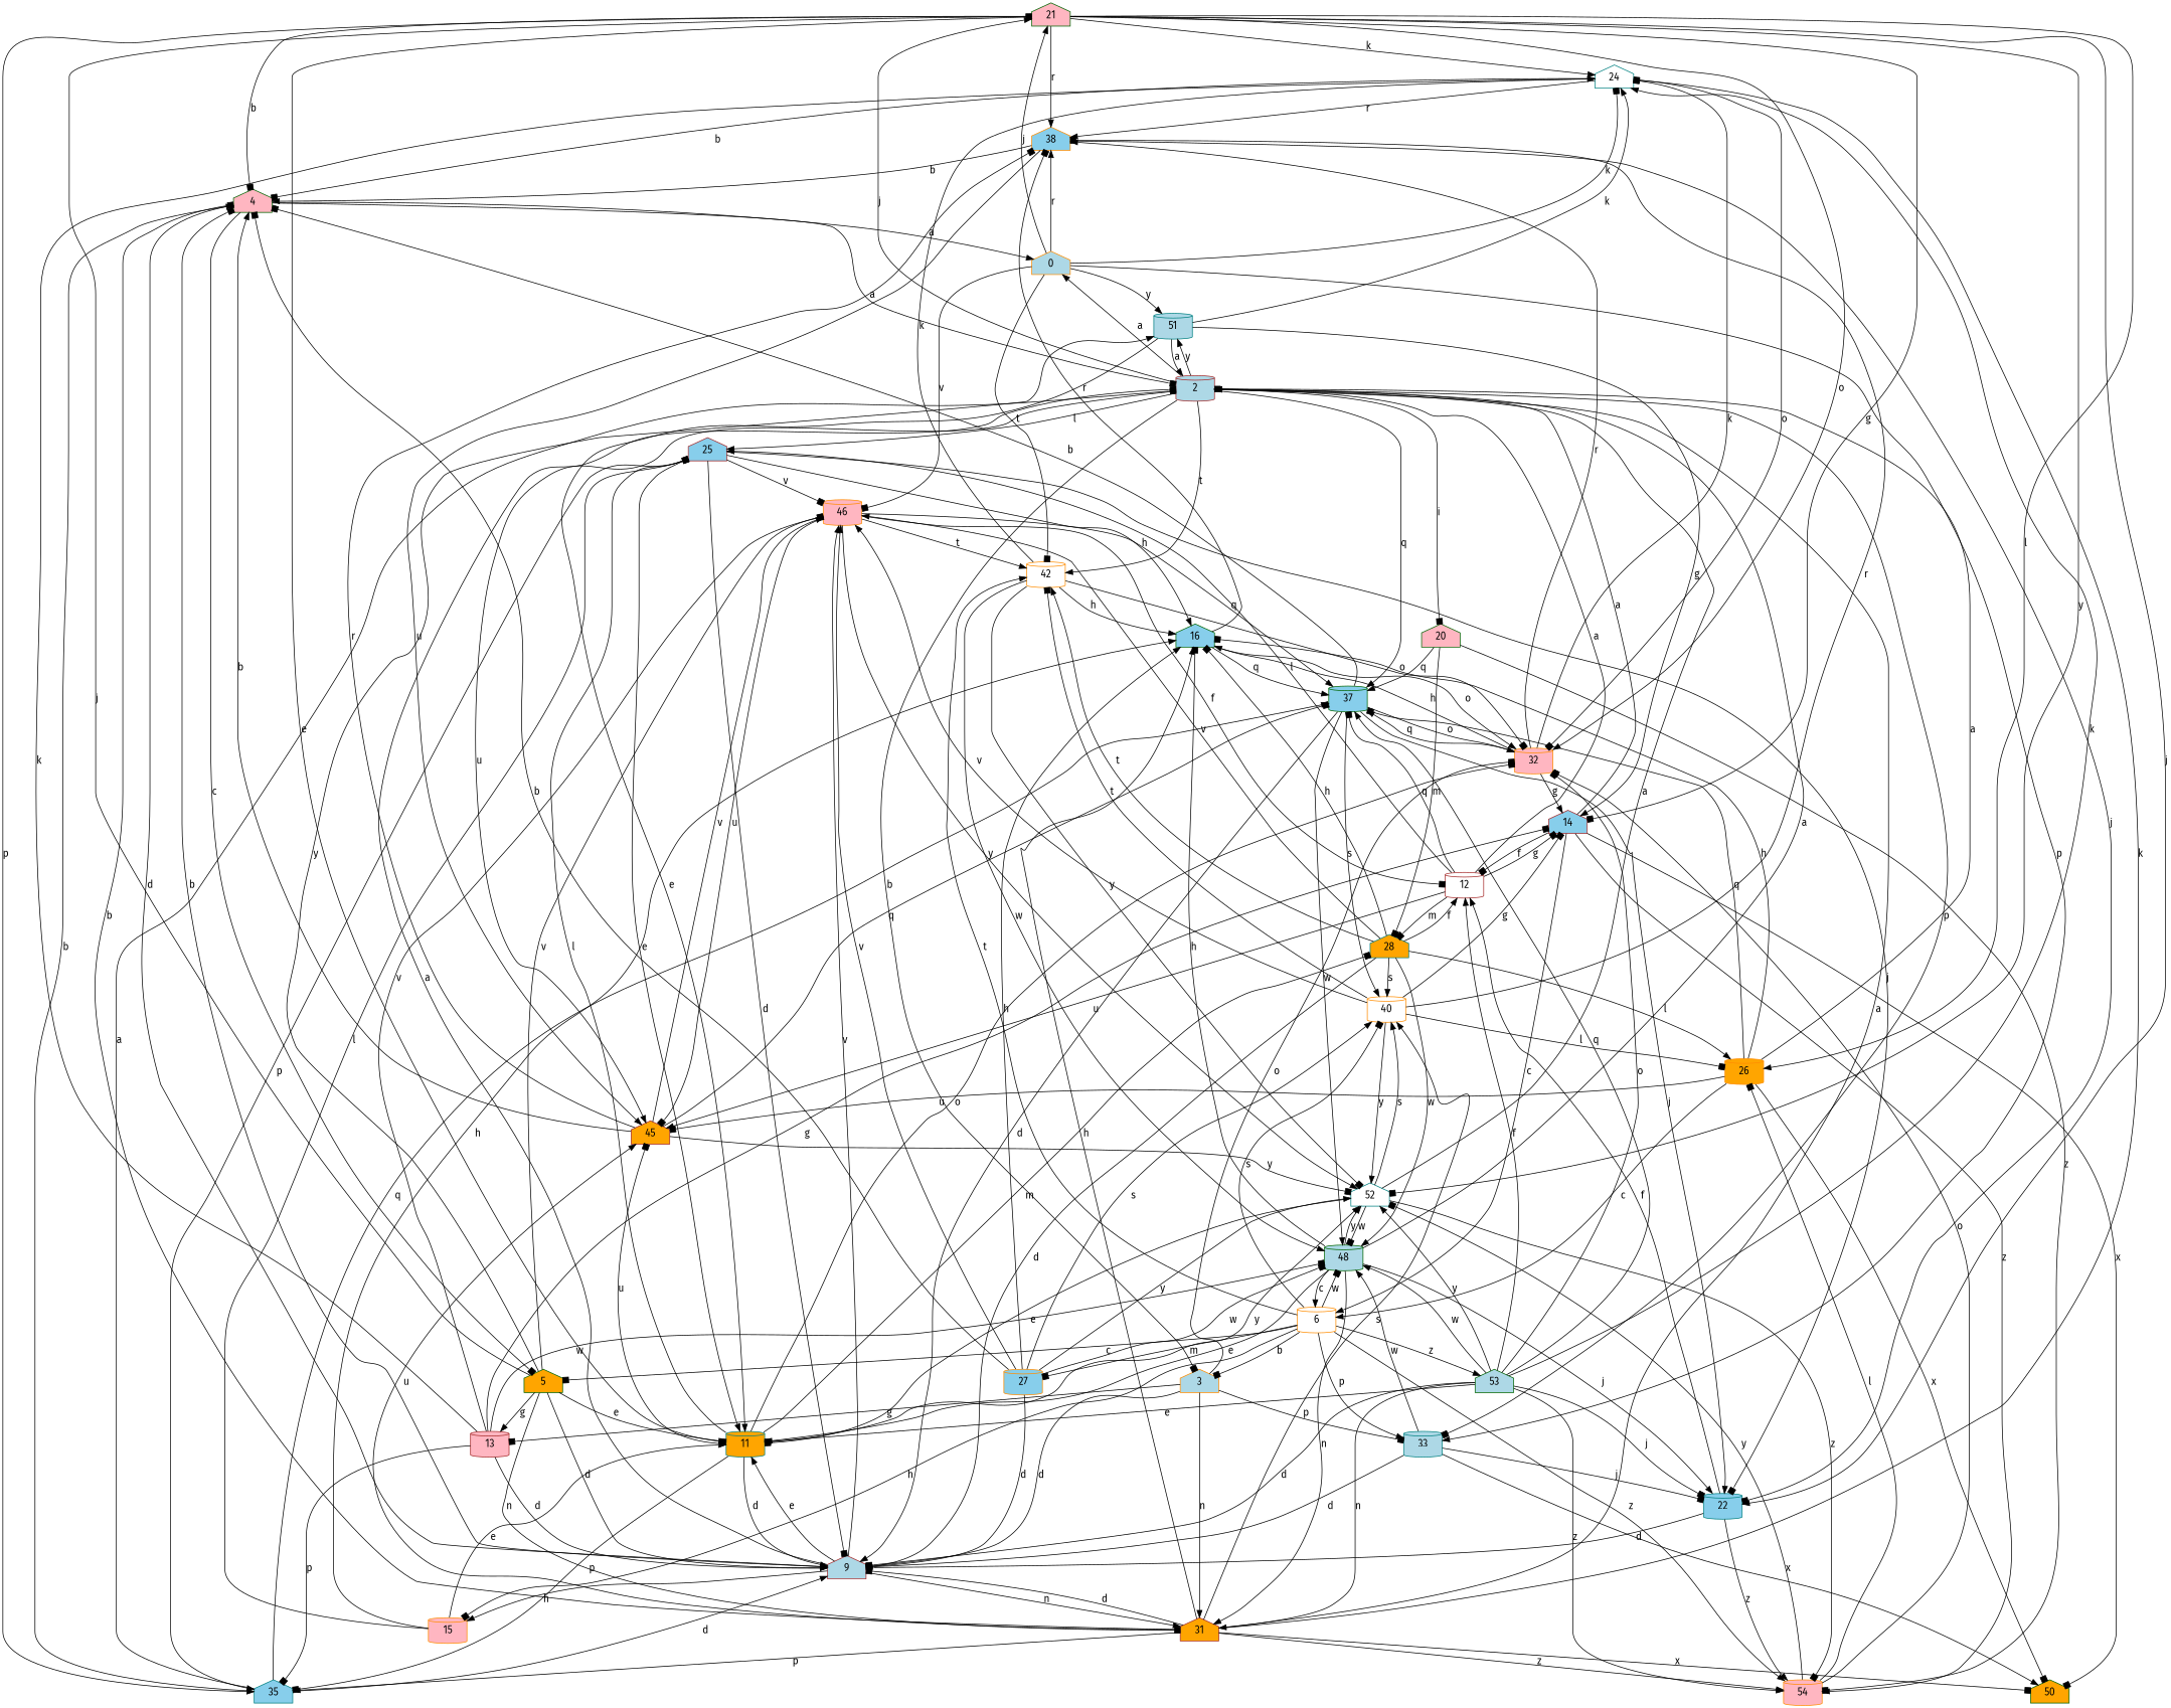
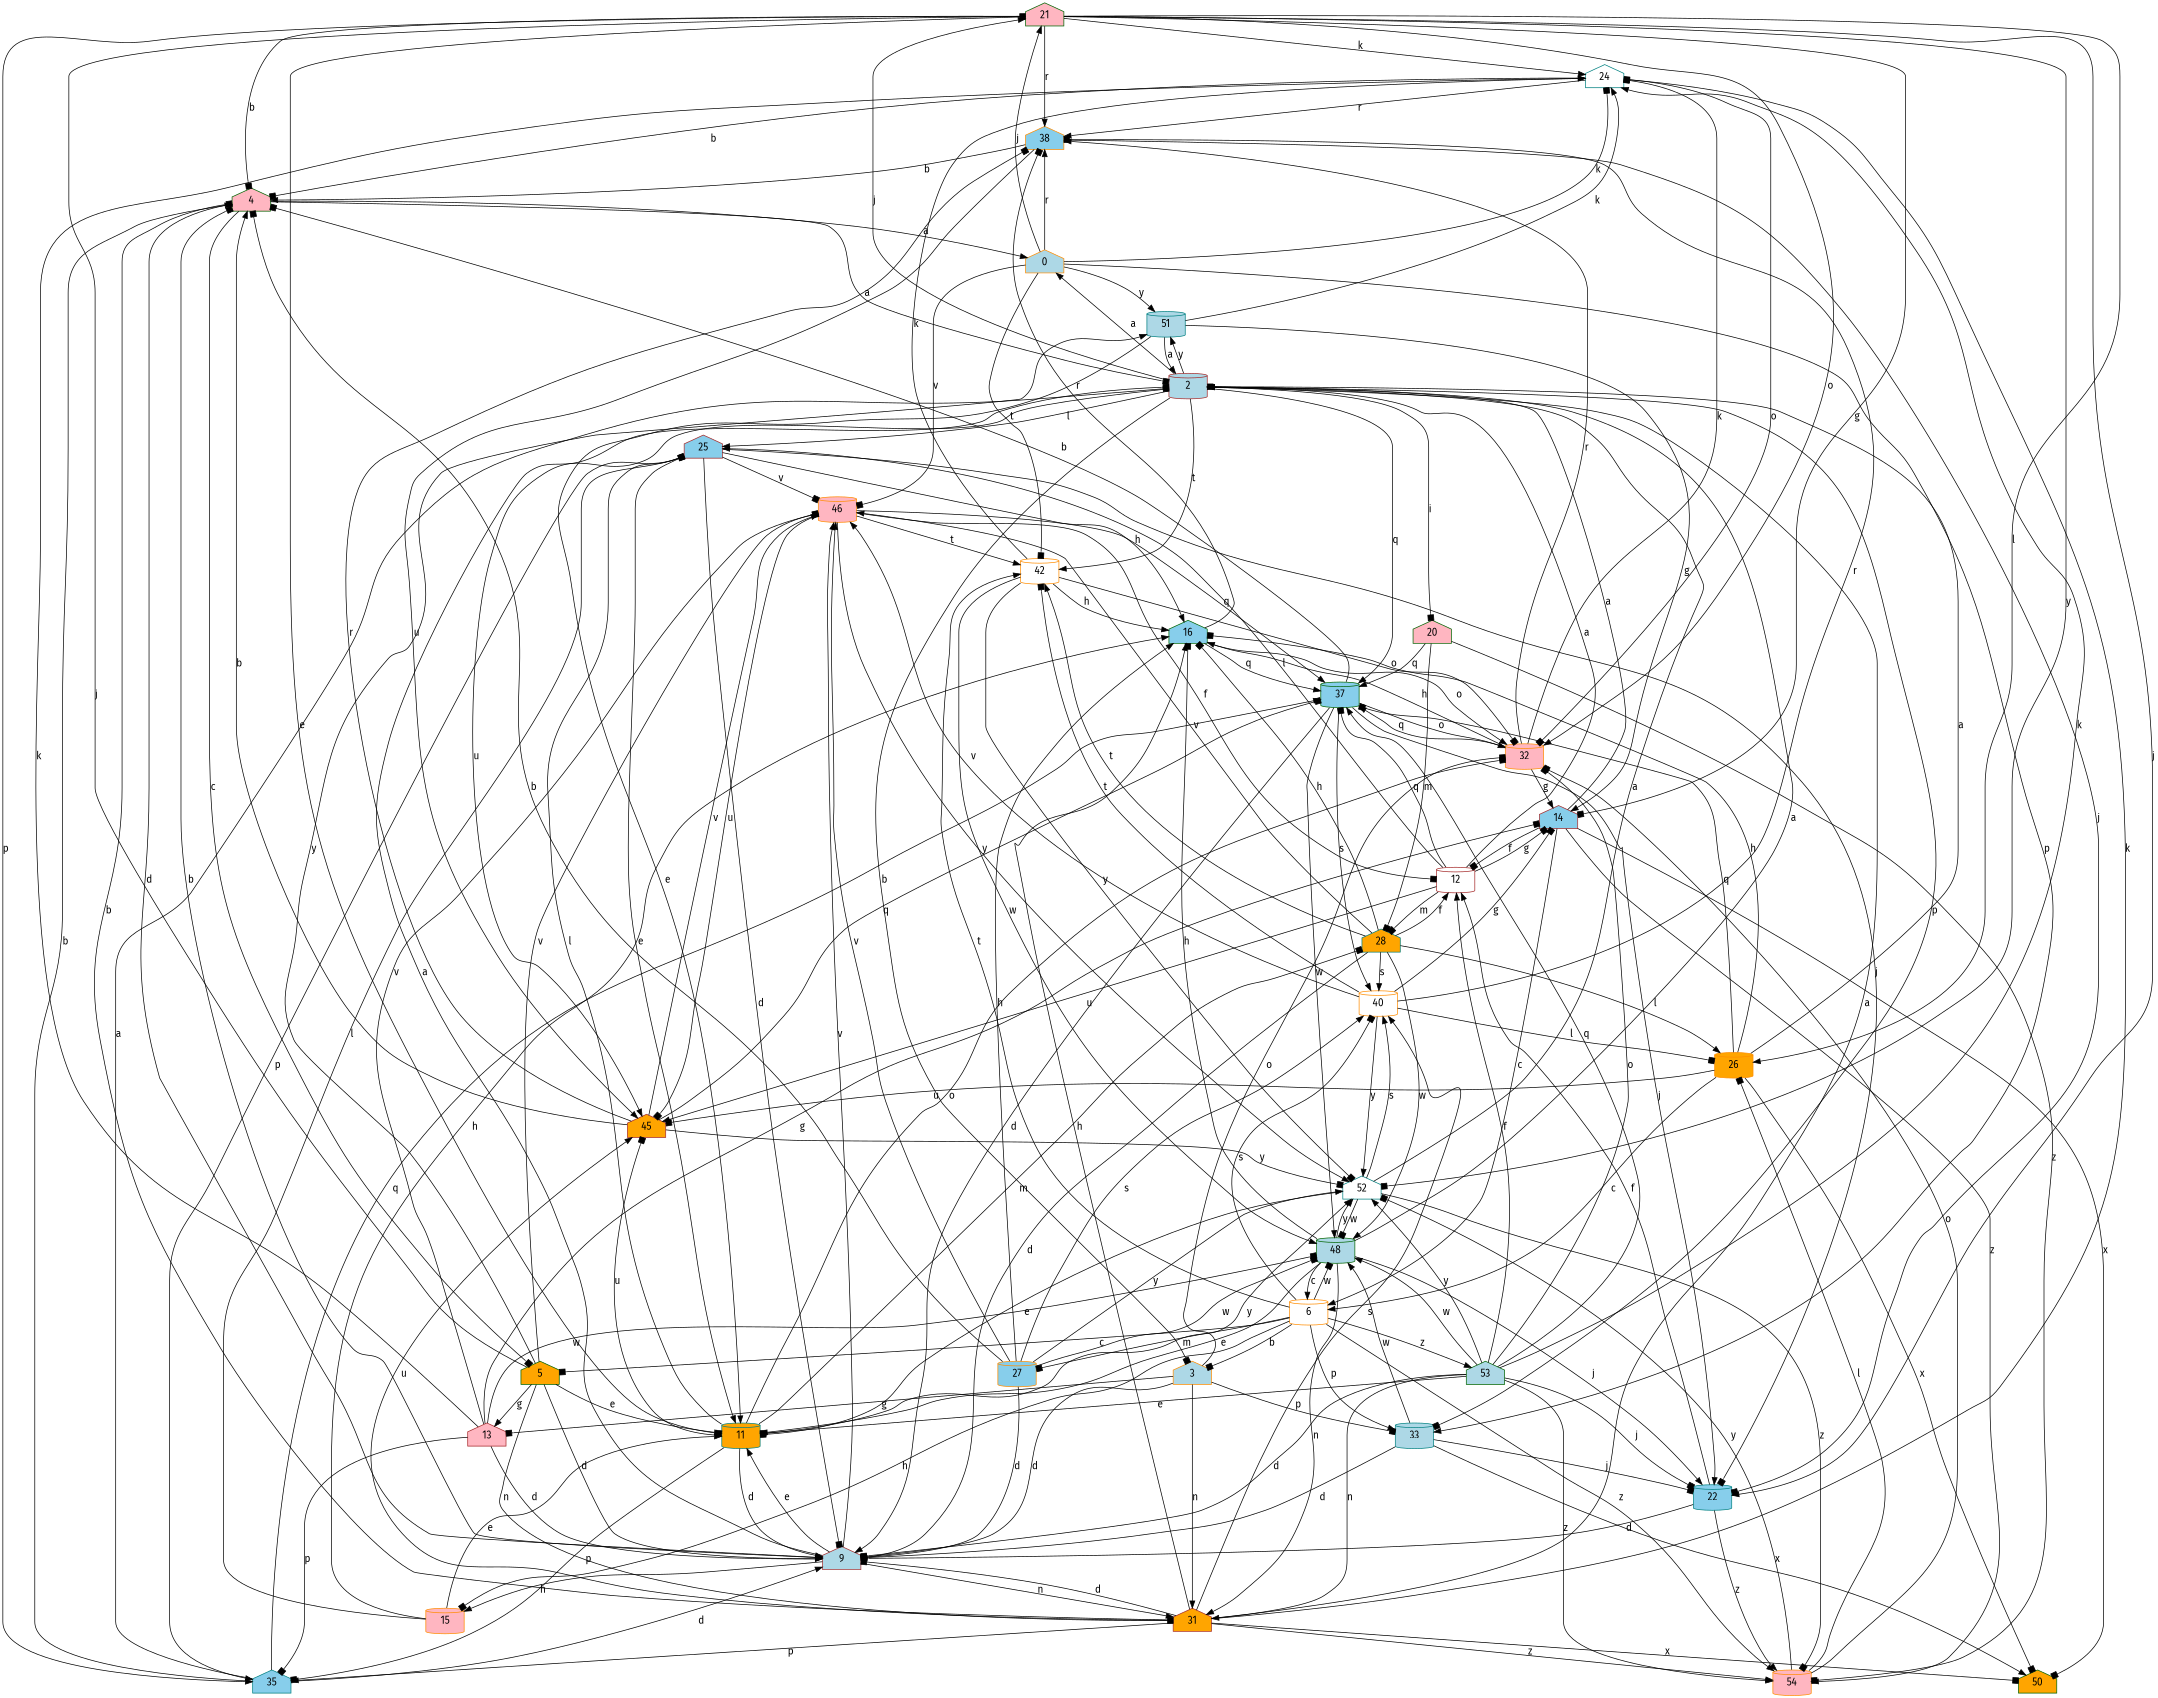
  strict digraph {
    fontname="Fira Sans"
    node [color=darkorange fillcolor=lightpink fontname="Fira Sans" shape=house style=filled]
    edge [arrowhead=normal fontname="Fira Sans"]
    21 [color=darkgreen]
    0 [fillcolor=lightblue]
    24 [color=teal fillcolor=white]
    33 [color=teal fillcolor=lightblue shape=cylinder]
    38 [fillcolor=skyblue]
    42 [fillcolor=white shape=cylinder]
    46 [shape=cylinder]
    51 [color=teal fillcolor=lightblue shape=cylinder]
    32 [shape=cylinder]
    4 [color=darkgreen]
    11 [color=teal fillcolor=orange shape=cylinder]
    35 [color=teal fillcolor=skyblue]
    52 [color=teal fillcolor=white]
    14 [color=brown fillcolor=skyblue]
    22 [color=teal fillcolor=skyblue shape=cylinder]
    26 [fillcolor=orange shape=cylinder]
    9 [color=brown fillcolor=lightblue]
    48 [color=darkgreen fillcolor=lightblue shape=cylinder]
    50 [color=darkgreen fillcolor=orange]
    45 [color=brown fillcolor=orange]
    16 [color=darkgreen fillcolor=skyblue]
    37 [color=darkgreen fillcolor=skyblue shape=cylinder]
    12 [color=brown fillcolor=white shape=cylinder]
    2 [color=brown fillcolor=lightblue shape=cylinder]
    3 [fillcolor=lightblue]
    20 [color=darkgreen]
    25 [color=brown fillcolor=skyblue]
-   13 [color=brown shape=cylinder]
+   13 [color=brown]
    31 [color=brown fillcolor=orange]
    54 [shape=cylinder]
    28 [color=teal fillcolor=orange]
    40 [fillcolor=white shape=cylinder]
    15 [shape=cylinder]
    5 [color=darkgreen fillcolor=orange]
    6 [fillcolor=white shape=cylinder]
    27 [fillcolor=skyblue shape=cylinder]
    53 [color=darkgreen fillcolor=lightblue]
    21 -> 24 [label=k]
    21 -> 38 [label=r]
    21 -> 32 [label=o]
    21 -> 4 [arrowhead=box label=b]
    21 -> 11 [arrowhead=box label=e]
    21 -> 35 [label=p]
    21 -> 52 [arrowhead=box label=y]
    21 -> 14 [arrowhead=box label=g]
    21 -> 22 [label=j]
    21 -> 26 [label=l]
    0 -> 21 [label=j]
    0 -> 24 [arrowhead=box label=k]
    0 -> 33 [label=p]
    0 -> 38 [label=r]
    0 -> 42 [arrowhead=box label=t]
    0 -> 46 [arrowhead=box label=v]
    0 -> 51 [label=y]
    24 -> 38 [label=r]
    24 -> 32 [arrowhead=box label=o]
    24 -> 4 [arrowhead=box label=b]
    33 -> 22 [arrowhead=box label=j]
    33 -> 9 [arrowhead=box label=d]
    33 -> 48 [label=w]
    33 -> 50 [label=x]
    38 -> 4 [label=b]
    38 -> 22 [arrowhead=box label=j]
    38 -> 45 [label=u]
    42 -> 24 [label=k]
    42 -> 32 [arrowhead=box label=o]
    42 -> 52 [arrowhead=box label=y]
    42 -> 48 [label=w]
    42 -> 16 [label=h]
    46 -> 42 [label=t]
    46 -> 52 [label=y]
    46 -> 45 [arrowhead=box label=u]
    46 -> 37 [label=q]
    46 -> 12 [arrowhead=box label=f]
    51 -> 24 [label=k]
    51 -> 11 [label=e]
    51 -> 14 [label=g]
    51 -> 2 [label=a]
    32 -> 24 [arrowhead=box label=k]
    32 -> 38 [label=r]
    32 -> 14 [label=g]
    32 -> 16 [label=h]
    32 -> 37 [label=q]
    4 -> 0 [label=a]
    4 -> 9 [label=d]
    4 -> 2 [arrowhead=box label=a]
    4 -> 5 [arrowhead=box label=c]
    11 -> 32 [arrowhead=box label=o]
    11 -> 35 [arrowhead=box label=p]
    11 -> 52 [label=y]
    11 -> 9 [label=d]
    11 -> 45 [arrowhead=box label=u]
    11 -> 25 [arrowhead=box label=l]
    11 -> 28 [arrowhead=box label=m]
    35 -> 4 [label=b]
    35 -> 9 [label=d]
    35 -> 37 [label=q]
    35 -> 2 [arrowhead=box label=a]
    52 -> 11 [arrowhead=box label=e]
    52 -> 48 [arrowhead=box label=w]
    52 -> 2 [label=a]
    52 -> 54 [arrowhead=box label=z]
    52 -> 40 [label=s]
    14 -> 50 [arrowhead=box label=x]
    14 -> 12 [arrowhead=box label=f]
    14 -> 2 [label=a]
    14 -> 54 [label=z]
    14 -> 6 [label=c]
    22 -> 9 [arrowhead=box label=d]
    22 -> 12 [label=f]
    22 -> 54 [label=z]
    26 -> 50 [arrowhead=box label=x]
    26 -> 45 [arrowhead=box label=u]
    26 -> 16 [arrowhead=box label=h]
    26 -> 37 [arrowhead=box label=q]
    26 -> 2 [arrowhead=box label=a]
    26 -> 6 [label=c]
    9 -> 46 [label=v]
    9 -> 4 [arrowhead=box label=b]
    9 -> 11 [label=e]
    9 -> 2 [arrowhead=box label=a]
    9 -> 31 [label=n]
    9 -> 15 [label=h]
    48 -> 11 [label=e]
    48 -> 52 [label=y]
    48 -> 22 [label=j]
    48 -> 16 [arrowhead=box label=h]
    48 -> 2 [label=a]
    48 -> 31 [label=n]
    48 -> 6 [label=c]
    45 -> 38 [arrowhead=box label=r]
    45 -> 46 [label=v]
    45 -> 4 [label=b]
    45 -> 52 [arrowhead=box label=y]
    45 -> 37 [arrowhead=box label=q]
    16 -> 38 [arrowhead=box label=r]
    16 -> 32 [label=o]
    16 -> 37 [label=q]
    37 -> 32 [label=o]
    37 -> 4 [arrowhead=box label=b]
    37 -> 22 [label=j]
    37 -> 9 [label=d]
    37 -> 48 [label=w]
    37 -> 40 [label=s]
    12 -> 14 [arrowhead=box label=g]
    12 -> 45 [label=u]
    12 -> 37 [arrowhead=box label=q]
    12 -> 2 [label=a]
    12 -> 25 [label=l]
    12 -> 28 [arrowhead=box label=m]
    2 -> 21 [label=j]
    2 -> 0 [label=a]
    2 -> 33 [arrowhead=box label=p]
    2 -> 42 [label=t]
    2 -> 51 [label=y]
    2 -> 45 [label=u]
    2 -> 37 [label=q]
    2 -> 3 [arrowhead=box label=b]
    2 -> 20 [arrowhead=box label=i]
    2 -> 25 [label=l]
    3 -> 33 [arrowhead=box label=p]
    3 -> 32 [arrowhead=box label=o]
    3 -> 9 [arrowhead=box label=d]
    3 -> 13 [arrowhead=box label=g]
    3 -> 31 [label=n]
    20 -> 37 [label=q]
    20 -> 54 [arrowhead=box label=z]
    20 -> 28 [arrowhead=box label=m]
    25 -> 46 [arrowhead=box label=v]
    25 -> 11 [label=e]
    25 -> 35 [label=p]
    25 -> 22 [arrowhead=box label=j]
    25 -> 9 [arrowhead=box label=d]
    25 -> 16 [label=h]
    13 -> 24 [label=k]
    13 -> 46 [arrowhead=box label=v]
    13 -> 35 [arrowhead=box label=p]
    13 -> 14 [arrowhead=box label=g]
    13 -> 9 [label=d]
    13 -> 48 [arrowhead=box label=w]
    31 -> 24 [arrowhead=box label=k]
    31 -> 4 [arrowhead=box label=b]
    31 -> 35 [label=p]
    31 -> 9 [arrowhead=box label=d]
    31 -> 50 [arrowhead=box label=x]
    31 -> 45 [label=u]
    31 -> 16 [label=h]
    31 -> 2 [label=a]
    31 -> 54 [label=z]
    31 -> 40 [label=s]
    54 -> 32 [arrowhead=box label=o]
    54 -> 52 [arrowhead=box label=y]
    54 -> 26 [arrowhead=box label=l]
    28 -> 42 [label=t]
    28 -> 46 [label=v]
    28 -> 26 [label=l]
    28 -> 9 [arrowhead=box label=d]
    28 -> 48 [label=w]
    28 -> 16 [arrowhead=box label=h]
    28 -> 12 [label=f]
    28 -> 40 [label=s]
    40 -> 38 [arrowhead=box label=r]
    40 -> 42 [arrowhead=box label=t]
    40 -> 46 [label=v]
    40 -> 52 [label=y]
    40 -> 14 [arrowhead=box label=g]
    40 -> 26 [arrowhead=box label=l]
    15 -> 11 [label=e]
    15 -> 16 [label=h]
    15 -> 25 [arrowhead=box label=l]
    5 -> 21 [arrowhead=box label=j]
    5 -> 46 [arrowhead=box label=v]
    5 -> 51 [label=y]
    5 -> 11 [label=e]
    5 -> 9 [label=d]
    5 -> 13 [label=g]
    5 -> 31 [arrowhead=box label=n]
    6 -> 33 [label=p]
    6 -> 42 [label=t]
    6 -> 48 [arrowhead=box label=w]
    6 -> 3 [arrowhead=box label=b]
    6 -> 54 [label=z]
    6 -> 40 [arrowhead=box label=s]
    6 -> 15 [arrowhead=box label=h]
    6 -> 5 [arrowhead=box label=c]
    6 -> 27 [arrowhead=box label=m]
    6 -> 53 [label=z]
    27 -> 46 [label=v]
    27 -> 4 [arrowhead=box label=b]
    27 -> 52 [label=y]
    27 -> 9 [arrowhead=box label=d]
    27 -> 48 [arrowhead=box label=w]
    27 -> 16 [label=h]
    27 -> 40 [label=s]
    53 -> 24 [label=k]
    53 -> 32 [arrowhead=box label=o]
    53 -> 11 [arrowhead=box label=e]
    53 -> 52 [label=y]
    53 -> 22 [arrowhead=box label=j]
    53 -> 9 [arrowhead=box label=d]
    53 -> 48 [label=w]
    53 -> 37 [label=q]
    53 -> 12 [label=f]
    53 -> 31 [label=n]
    53 -> 54 [label=z]
  }
